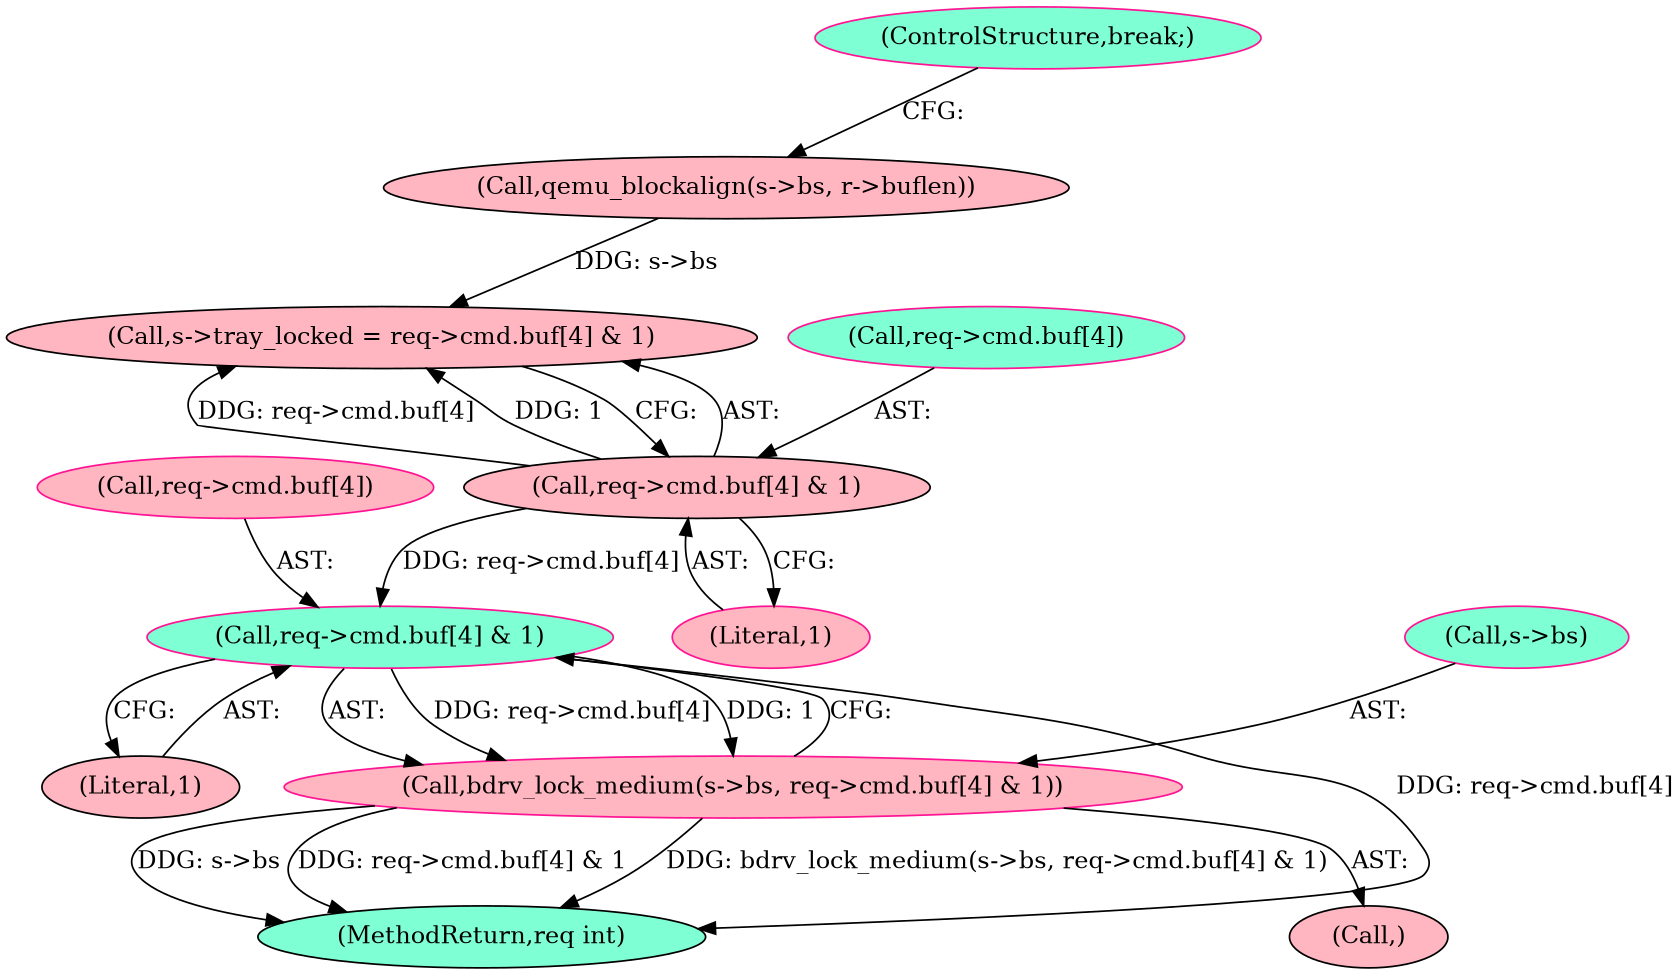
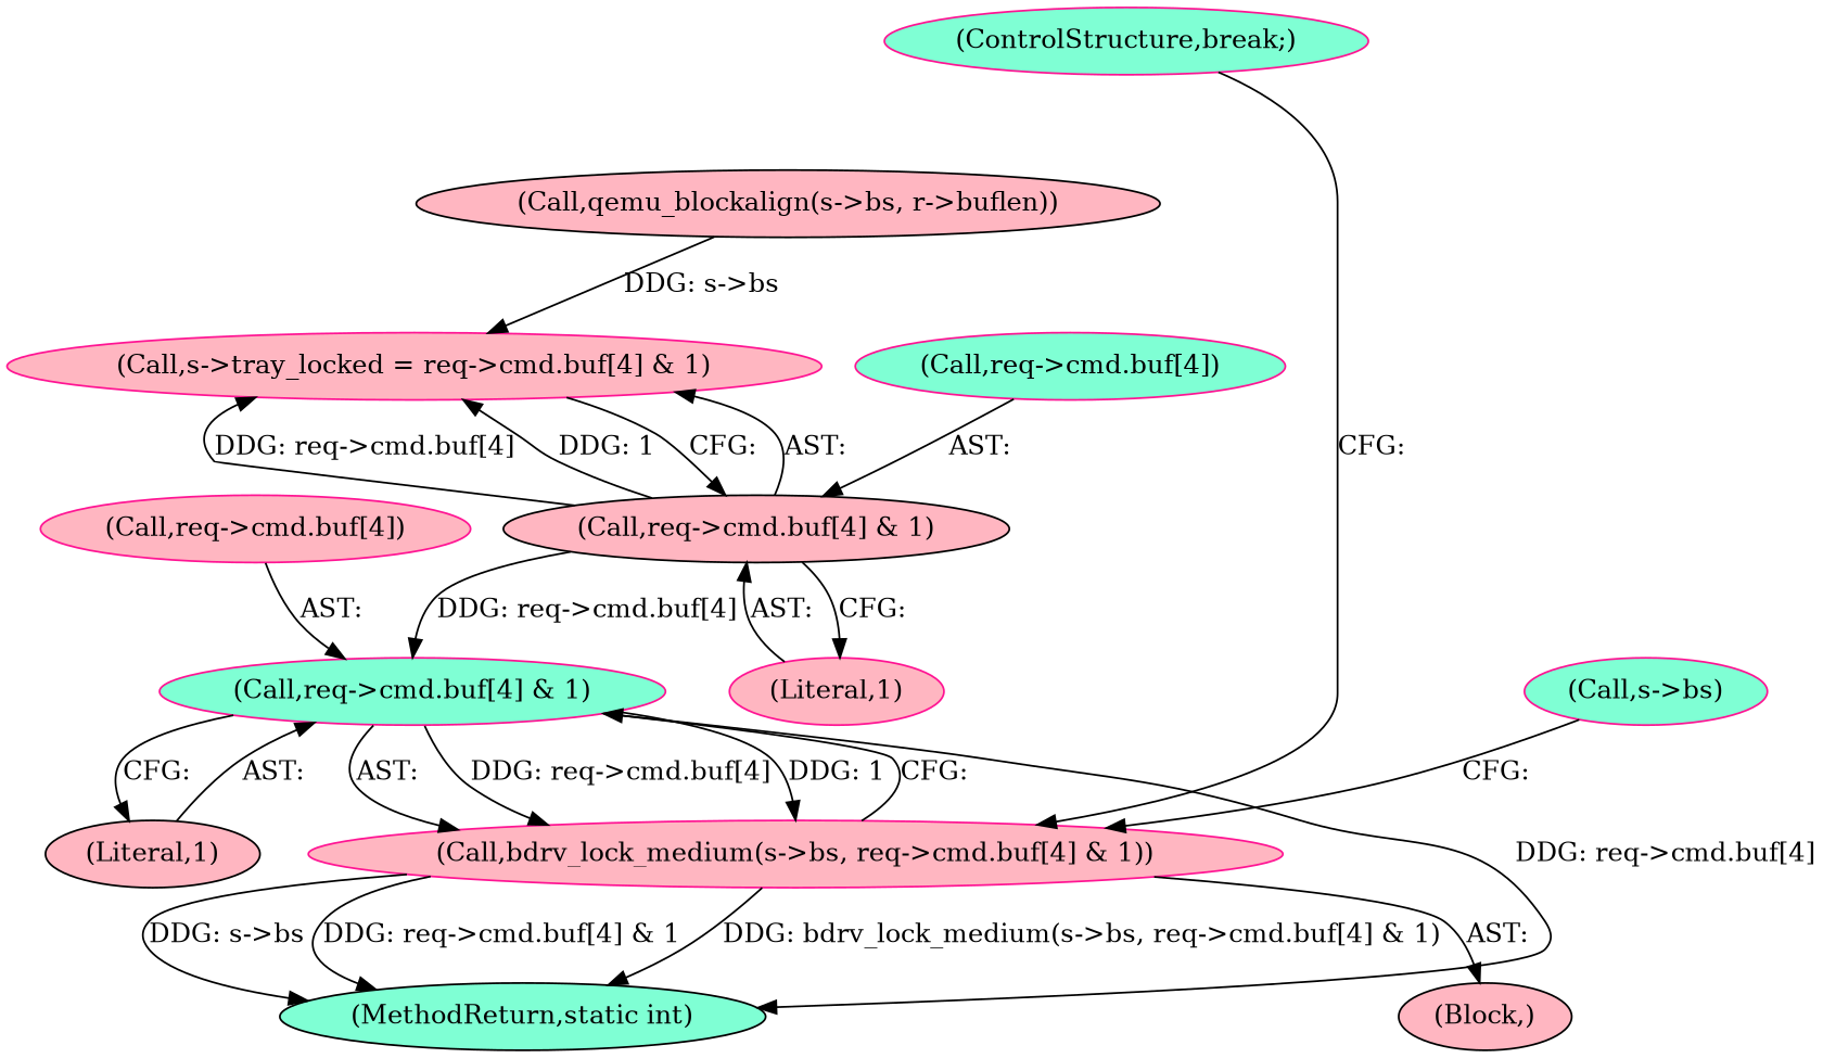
  digraph {
    node [color=deeppink fillcolor=lightpink style=filled]
    n1 [fillcolor=aquamarine label="(Call,req->cmd.buf[4] & 1)"]
    n2 [label="(Call,bdrv_lock_medium(s->bs, req->cmd.buf[4] & 1))"]
    n3 [color=black label="(Literal,1)"]
-   n4 [color=black fillcolor=aquamarine label="(MethodReturn,req int)"]
-   n5 [color=black label="(Call,)"]
+   n4 [color=black fillcolor=aquamarine label="(MethodReturn,static int)"]
+   n5 [color=black label="(Block,)"]
    n6 [color=black label="(Call,req->cmd.buf[4] & 1)"]
-   n7 [color=black label="(Call,s->tray_locked = req->cmd.buf[4] & 1)"]
+   n7 [label="(Call,s->tray_locked = req->cmd.buf[4] & 1)"]
    n8 [label="(Literal,1)"]
    n9 [fillcolor=aquamarine label="(Call,req->cmd.buf[4])"]
    n10 [color=black label="(Call,qemu_blockalign(s->bs, r->buflen))"]
    n11 [fillcolor=aquamarine label="(ControlStructure,break;)"]
    n12 [fillcolor=aquamarine label="(Call,s->bs)"]
    n13 [label="(Call,req->cmd.buf[4])"]
    n1 -> n2 [label="AST: "]
    n1 -> n2 [label="DDG: req->cmd.buf[4]"]
    n1 -> n2 [label="DDG: 1"]
    n1 -> n3 [label="CFG: "]
    n1 -> n4 [label="DDG: req->cmd.buf[4]"]
    n2 -> n1 [label="CFG: "]
    n2 -> n4 [label="DDG: req->cmd.buf[4] & 1"]
    n2 -> n4 [label="DDG: bdrv_lock_medium(s->bs, req->cmd.buf[4] & 1)"]
    n2 -> n4 [label="DDG: s->bs"]
    n2 -> n5 [label="AST: "]
    n3 -> n1 [label="AST: "]
    n6 -> n1 [label="DDG: req->cmd.buf[4]"]
    n6 -> n7 [label="AST: "]
    n6 -> n7 [label="DDG: req->cmd.buf[4]"]
    n6 -> n7 [label="DDG: 1"]
    n6 -> n8 [label="CFG: "]
    n7 -> n6 [label="CFG: "]
    n8 -> n6 [label="AST: "]
    n9 -> n6 [label="AST: "]
    n10 -> n7 [label="DDG: s->bs"]
-   n11 -> n10 [label="CFG: "]
-   n12 -> n2 [label="AST: "]
+   n11 -> n2 [label="CFG: "]
+   n12 -> n2 [label="CFG: "]
    n13 -> n1 [label="AST: "]
  }
